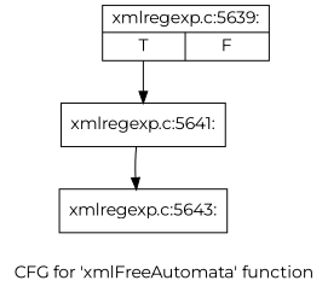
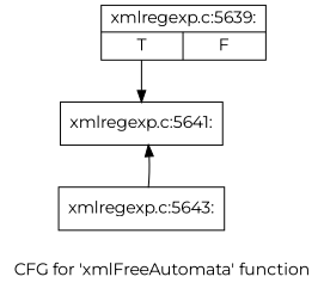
  digraph {
    fontname=Montserrat
    label="CFG for 'xmlFreeAutomata' function"
    node [fontname=Montserrat shape=record]
    edge [fontname=Montserrat]
    n1 [label="{xmlregexp.c:5639:|{<s0>T|<s1>F}}"]
    n2 [label="{xmlregexp.c:5641:}"]
    n3 [label="{xmlregexp.c:5643:}"]
    n1 -> n2 [tailport=s0]
-   n2 -> n3
+   n3 -> n2
  }
